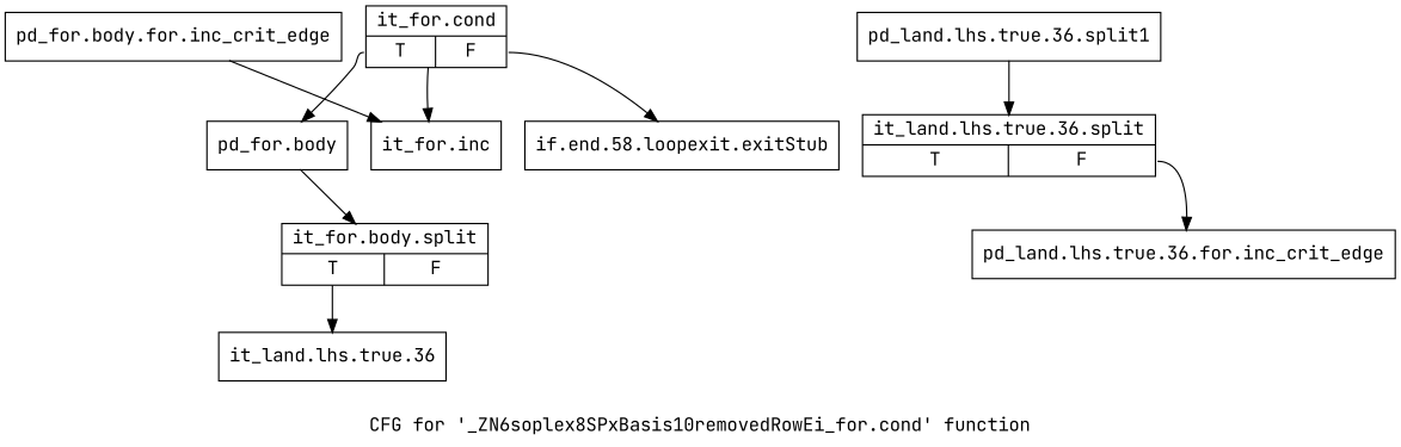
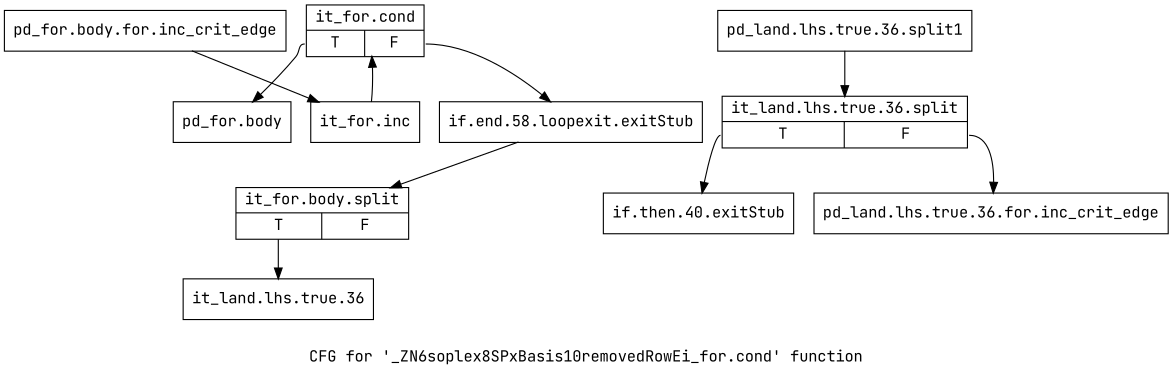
  digraph {
    fontname="JetBrains Mono"
    label="CFG for '_ZN6soplex8SPxBasis10removedRowEi_for.cond' function"
    node [fontname="JetBrains Mono" shape=record]
    edge [fontname="JetBrains Mono"]
    n1 [label="{it_for.cond|{<s0>T|<s1>F}}"]
    n2 [label="{if.end.58.loopexit.exitStub}"]
    n3 [label="{pd_for.body}"]
    n4 [label="{it_for.body.split|{<s0>T|<s1>F}}"]
+   n5 [label="{if.then.40.exitStub}"]
    n6 [label="{it_land.lhs.true.36}"]
    n7 [label="{pd_for.body.for.inc_crit_edge}"]
    n8 [label="{it_for.inc}"]
    n9 [label="{pd_land.lhs.true.36.split1}"]
    n10 [label="{it_land.lhs.true.36.split|{<s0>T|<s1>F}}"]
    n11 [label="{pd_land.lhs.true.36.for.inc_crit_edge}"]
    n1 -> n2 [tailport=s1]
    n1 -> n3 [tailport=s0]
-   n3 -> n4
+   n2 -> n4
    n4 -> n6 [tailport=s0]
    n7 -> n8
-   n1 -> n8
+   n8 -> n1
    n9 -> n10
+   n10 -> n5 [tailport=s0]
    n10 -> n11 [tailport=s1]
  }
